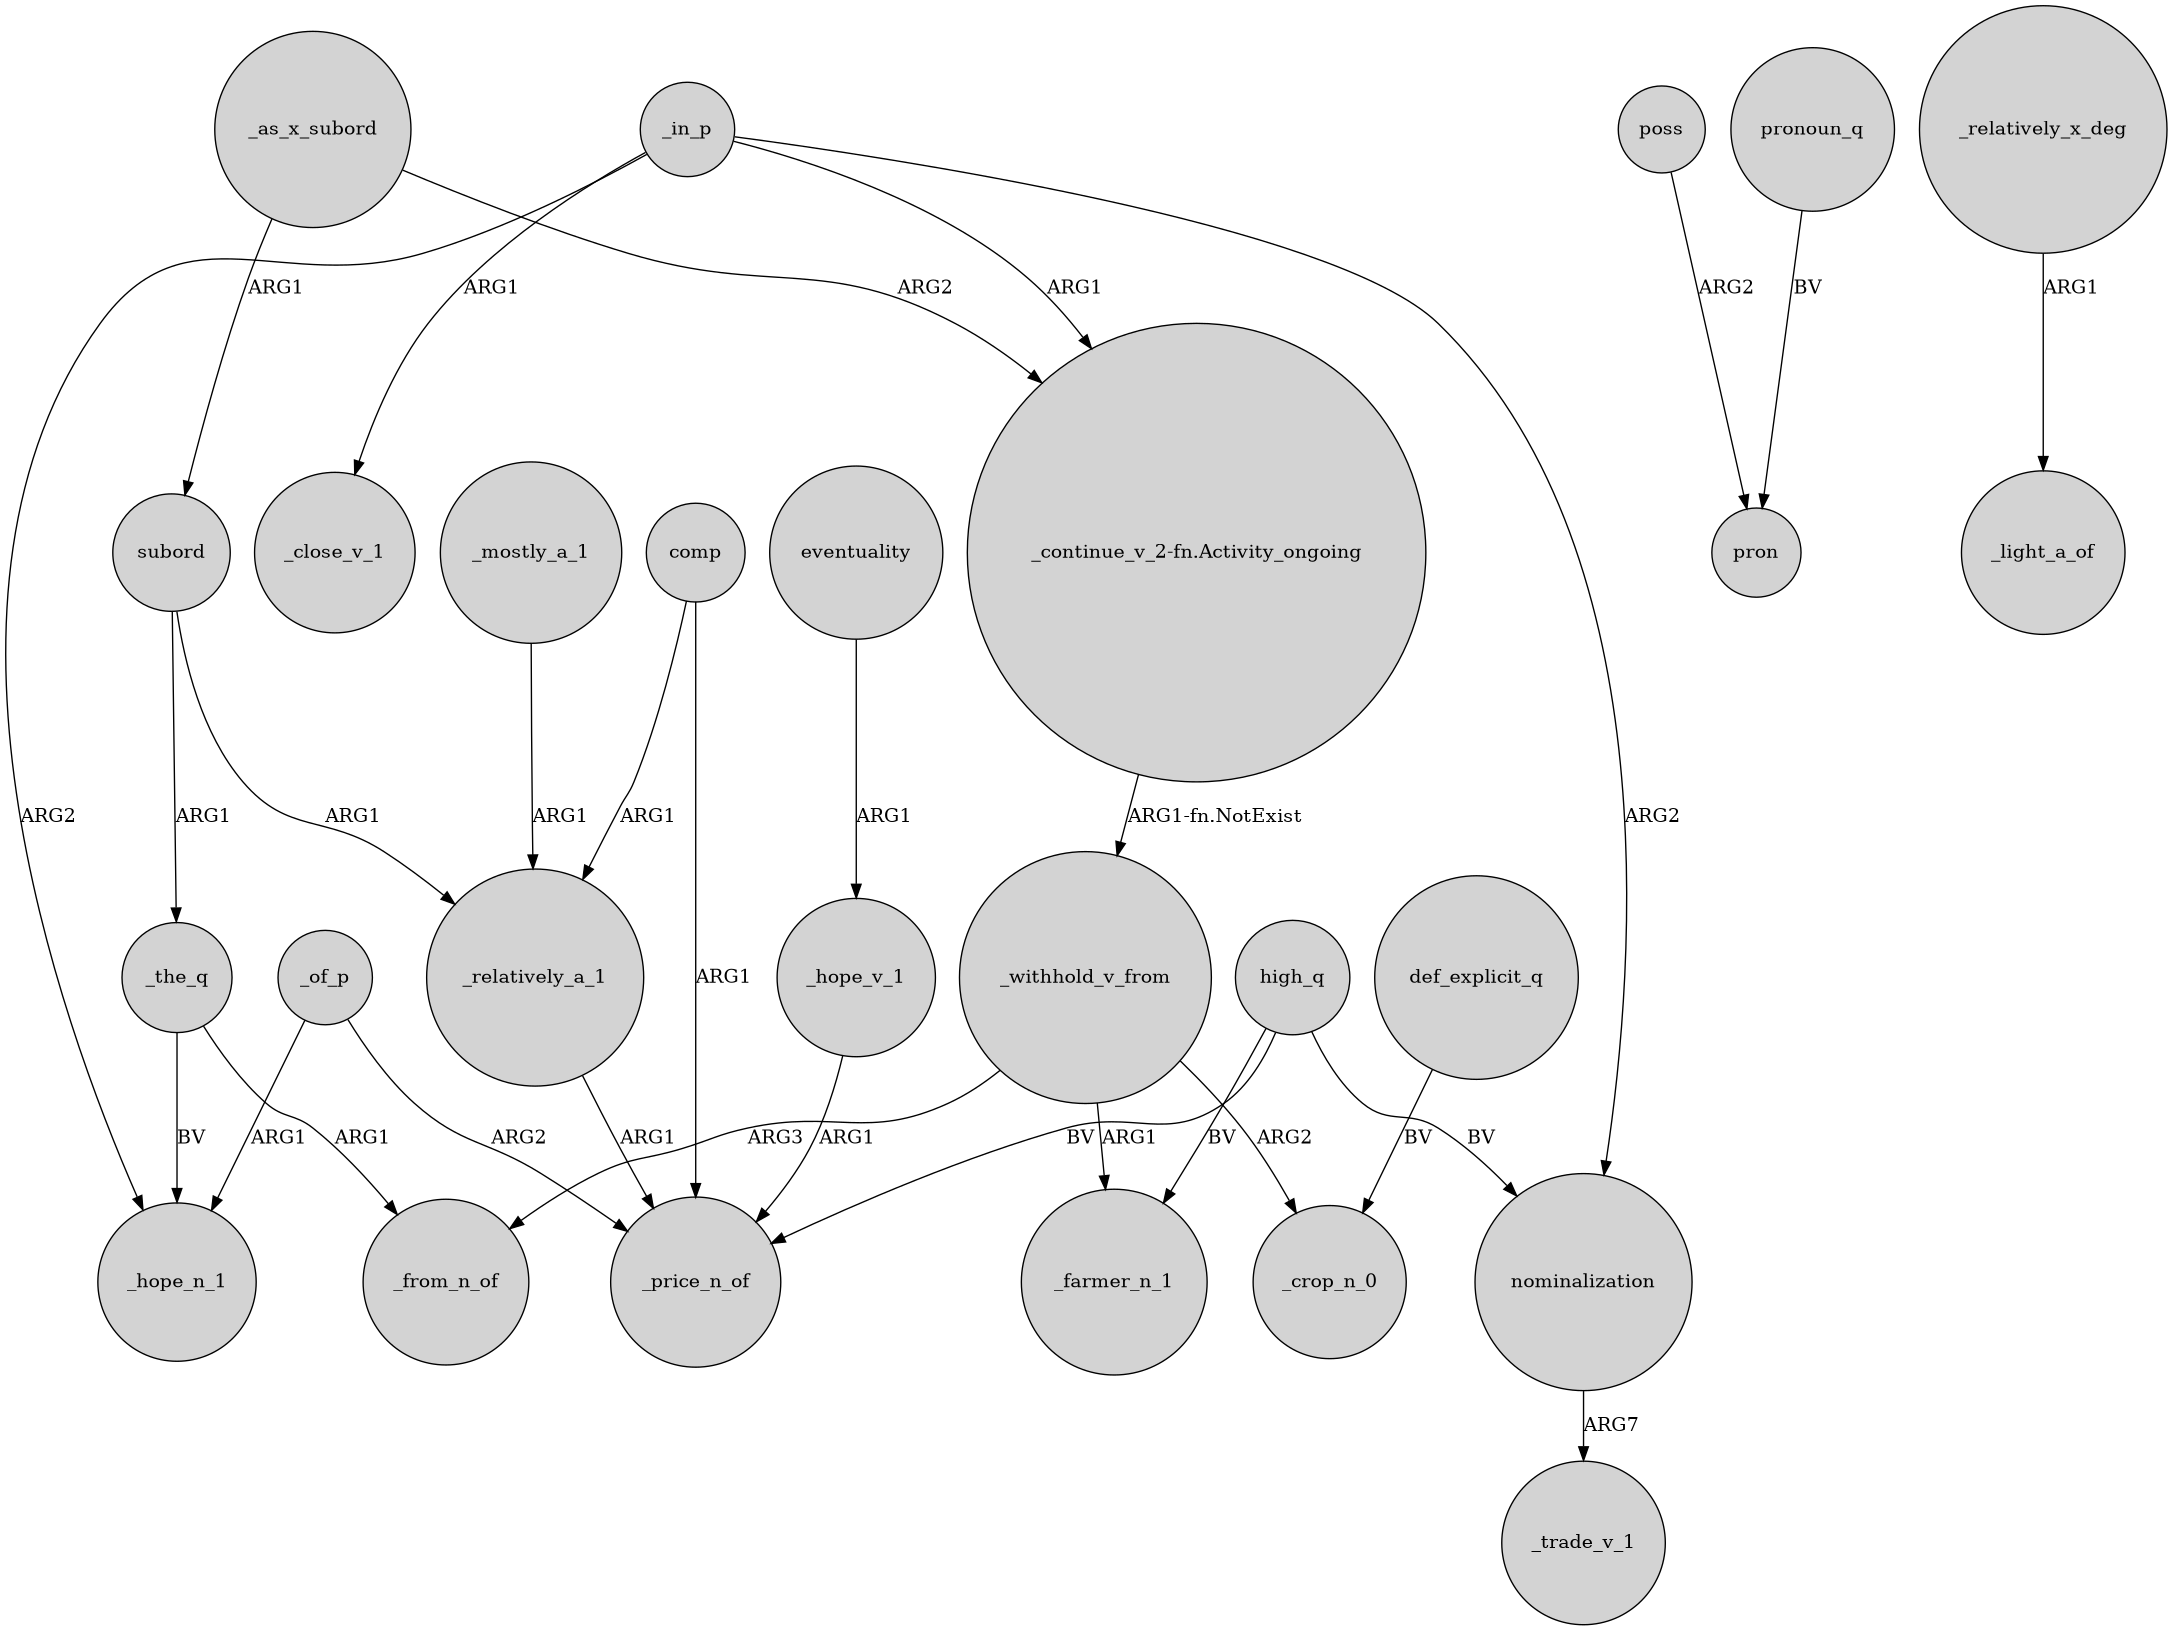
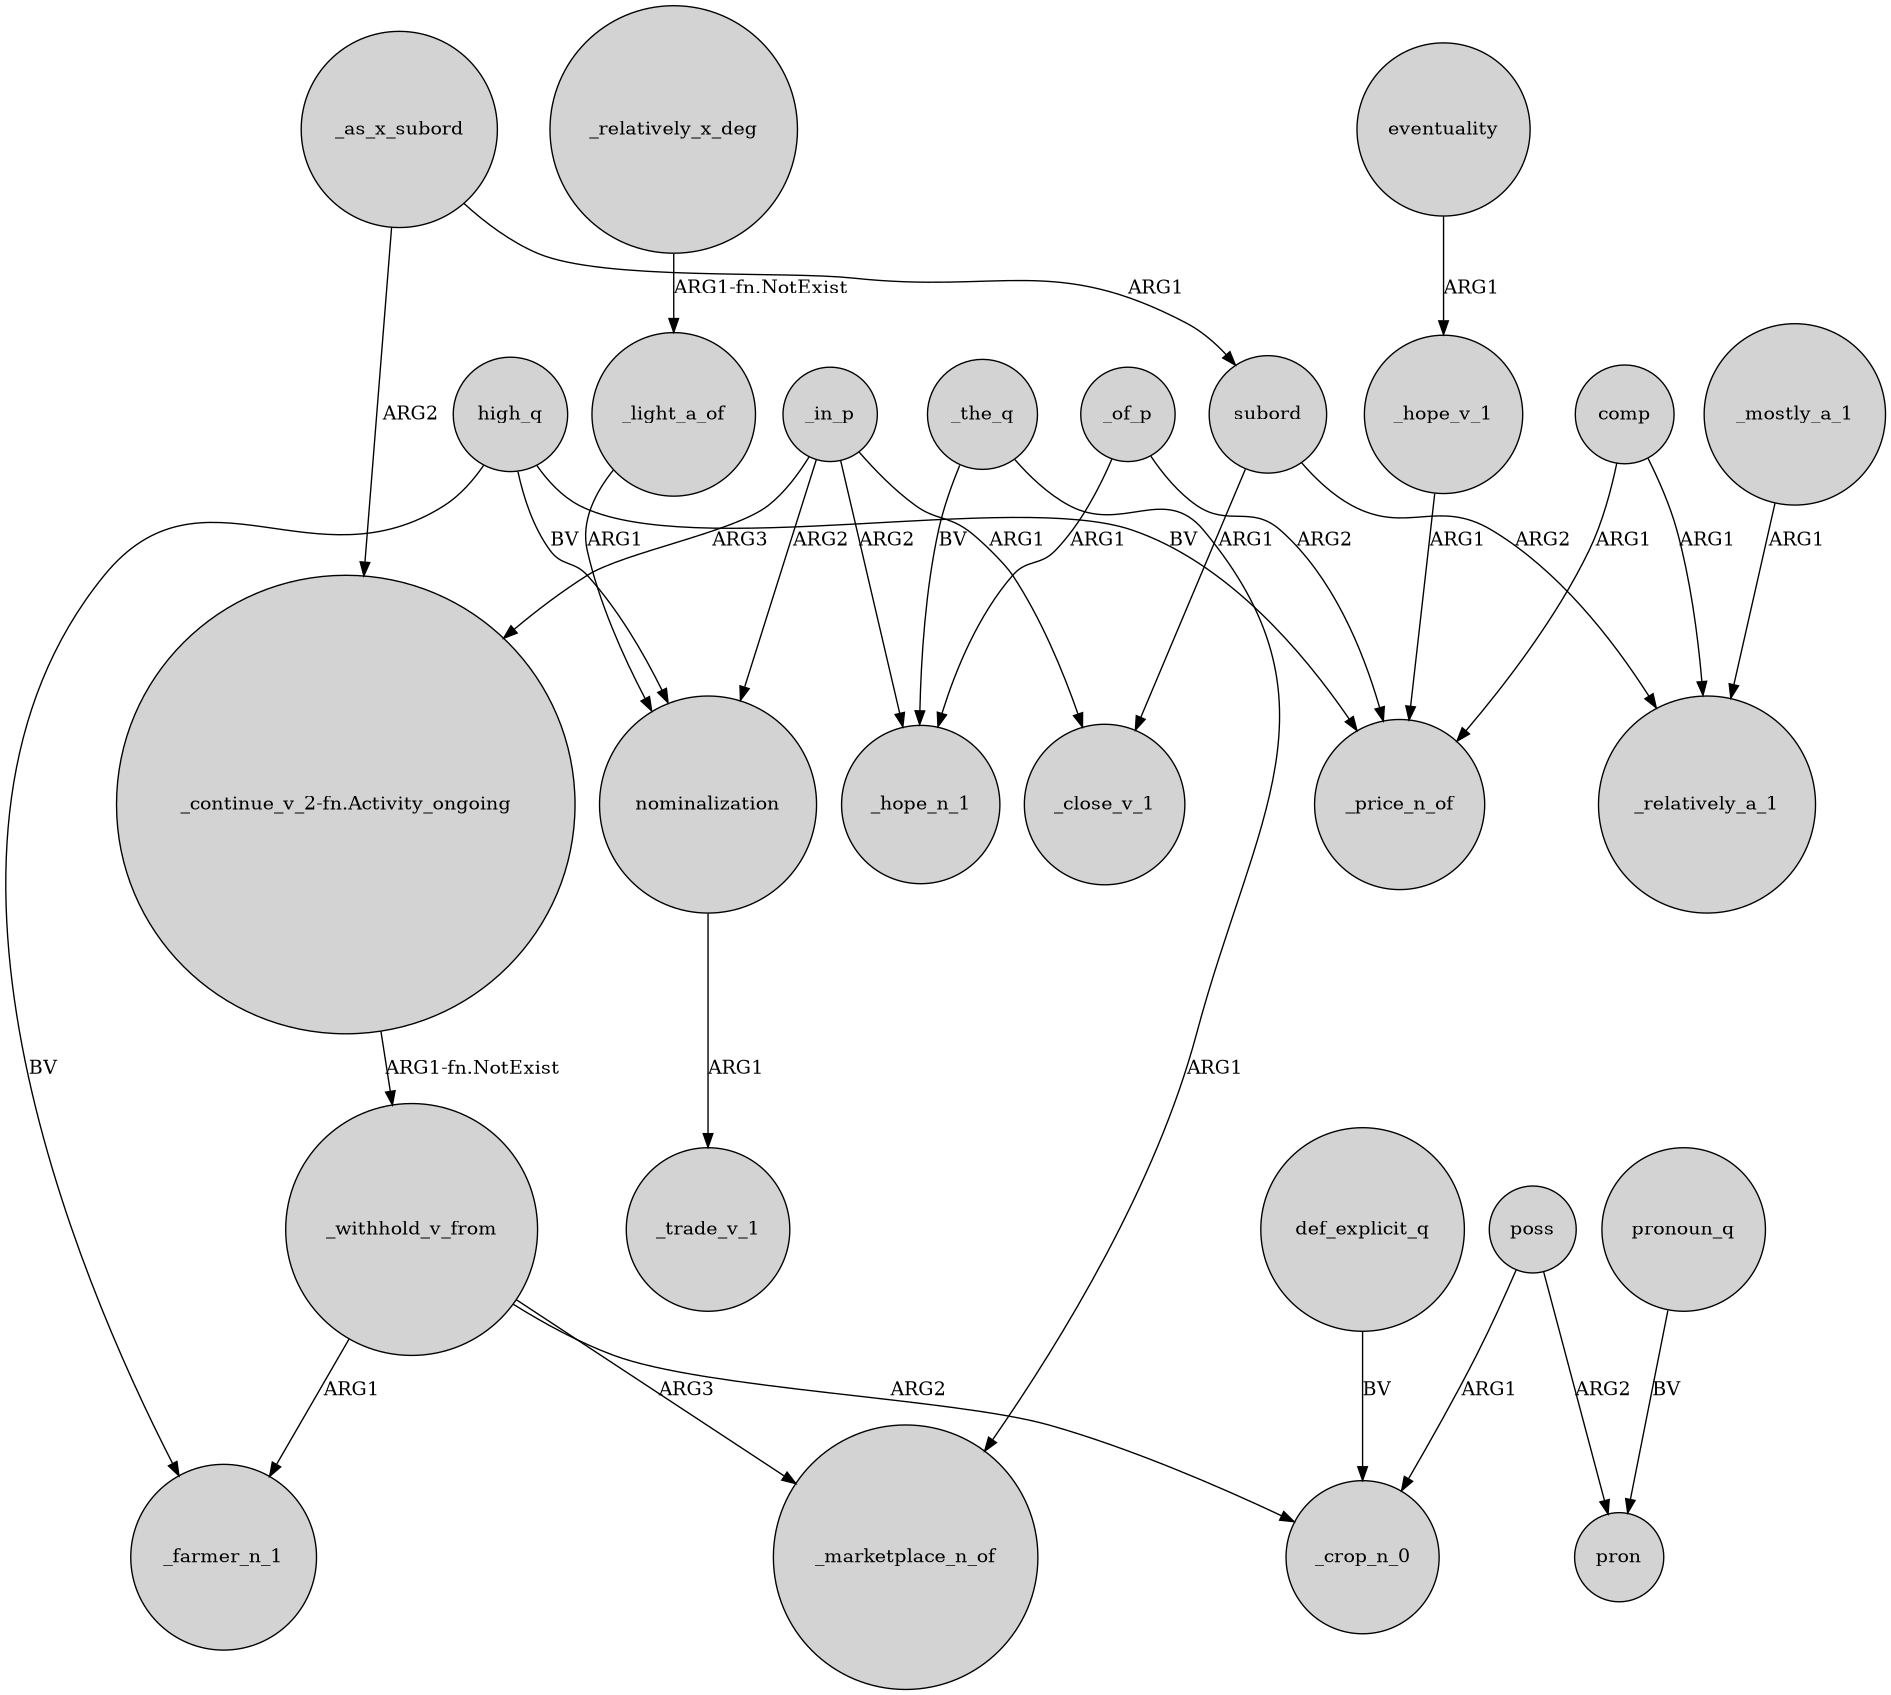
  digraph {
    node [shape=circle style=filled]
    _as_x_subord
    subord
    "_continue_v_2-fn.Activity_ongoing"
    _close_v_1
    n5 [label=_relatively_a_1]
    _withhold_v_from
    _price_n_of
    _farmer_n_1
    n9 [label=_crop_n_0]
-   _marketplace_n_of [label=_from_n_of]
+   _marketplace_n_of
    n11 [label=high_q]
    nominalization
    _trade_v_1
    poss
    pron
    _mostly_a_1
    _of_p
    _hope_n_1
    _the_q
    n20 [label=_hope_v_1]
    comp
    pronoun_q
    def_explicit_q
    _in_p
    _relatively_x_deg
    _light_a_of
    eventuality
    _as_x_subord -> subord [label=ARG1]
    _as_x_subord -> "_continue_v_2-fn.Activity_ongoing" [label=ARG2]
-   subord -> _the_q [label=ARG1]
-   subord -> n5 [label=ARG1]
+   subord -> _close_v_1 [label=ARG1]
+   subord -> n5 [label=ARG2]
    "_continue_v_2-fn.Activity_ongoing" -> _withhold_v_from [label="ARG1-fn.NotExist"]
-   n5 -> _price_n_of [label=ARG1]
    _withhold_v_from -> _farmer_n_1 [label=ARG1]
    _withhold_v_from -> n9 [label=ARG2]
    _withhold_v_from -> _marketplace_n_of [label=ARG3]
    n11 -> _price_n_of [label=BV]
    n11 -> _farmer_n_1 [label=BV]
    n11 -> nominalization [label=BV]
-   nominalization -> _trade_v_1 [label=ARG7]
+   nominalization -> _trade_v_1 [label=ARG1]
+   poss -> n9 [label=ARG1]
    poss -> pron [label=ARG2]
    _mostly_a_1 -> n5 [label=ARG1]
    _of_p -> _price_n_of [label=ARG2]
    _of_p -> _hope_n_1 [label=ARG1]
    _the_q -> _marketplace_n_of [label=ARG1]
    _the_q -> _hope_n_1 [label=BV]
    n20 -> _price_n_of [label=ARG1]
    comp -> n5 [label=ARG1]
    comp -> _price_n_of [label=ARG1]
    pronoun_q -> pron [label=BV]
    def_explicit_q -> n9 [label=BV]
-   _in_p -> "_continue_v_2-fn.Activity_ongoing" [label=ARG1]
+   _in_p -> "_continue_v_2-fn.Activity_ongoing" [label=ARG3]
    _in_p -> _close_v_1 [label=ARG1]
    _in_p -> nominalization [label=ARG2]
    _in_p -> _hope_n_1 [label=ARG2]
-   _relatively_x_deg -> _light_a_of [label=ARG1]
+   _relatively_x_deg -> _light_a_of [label="ARG1-fn.NotExist"]
+   _light_a_of -> nominalization [label=ARG1]
    eventuality -> n20 [label=ARG1]
  }
